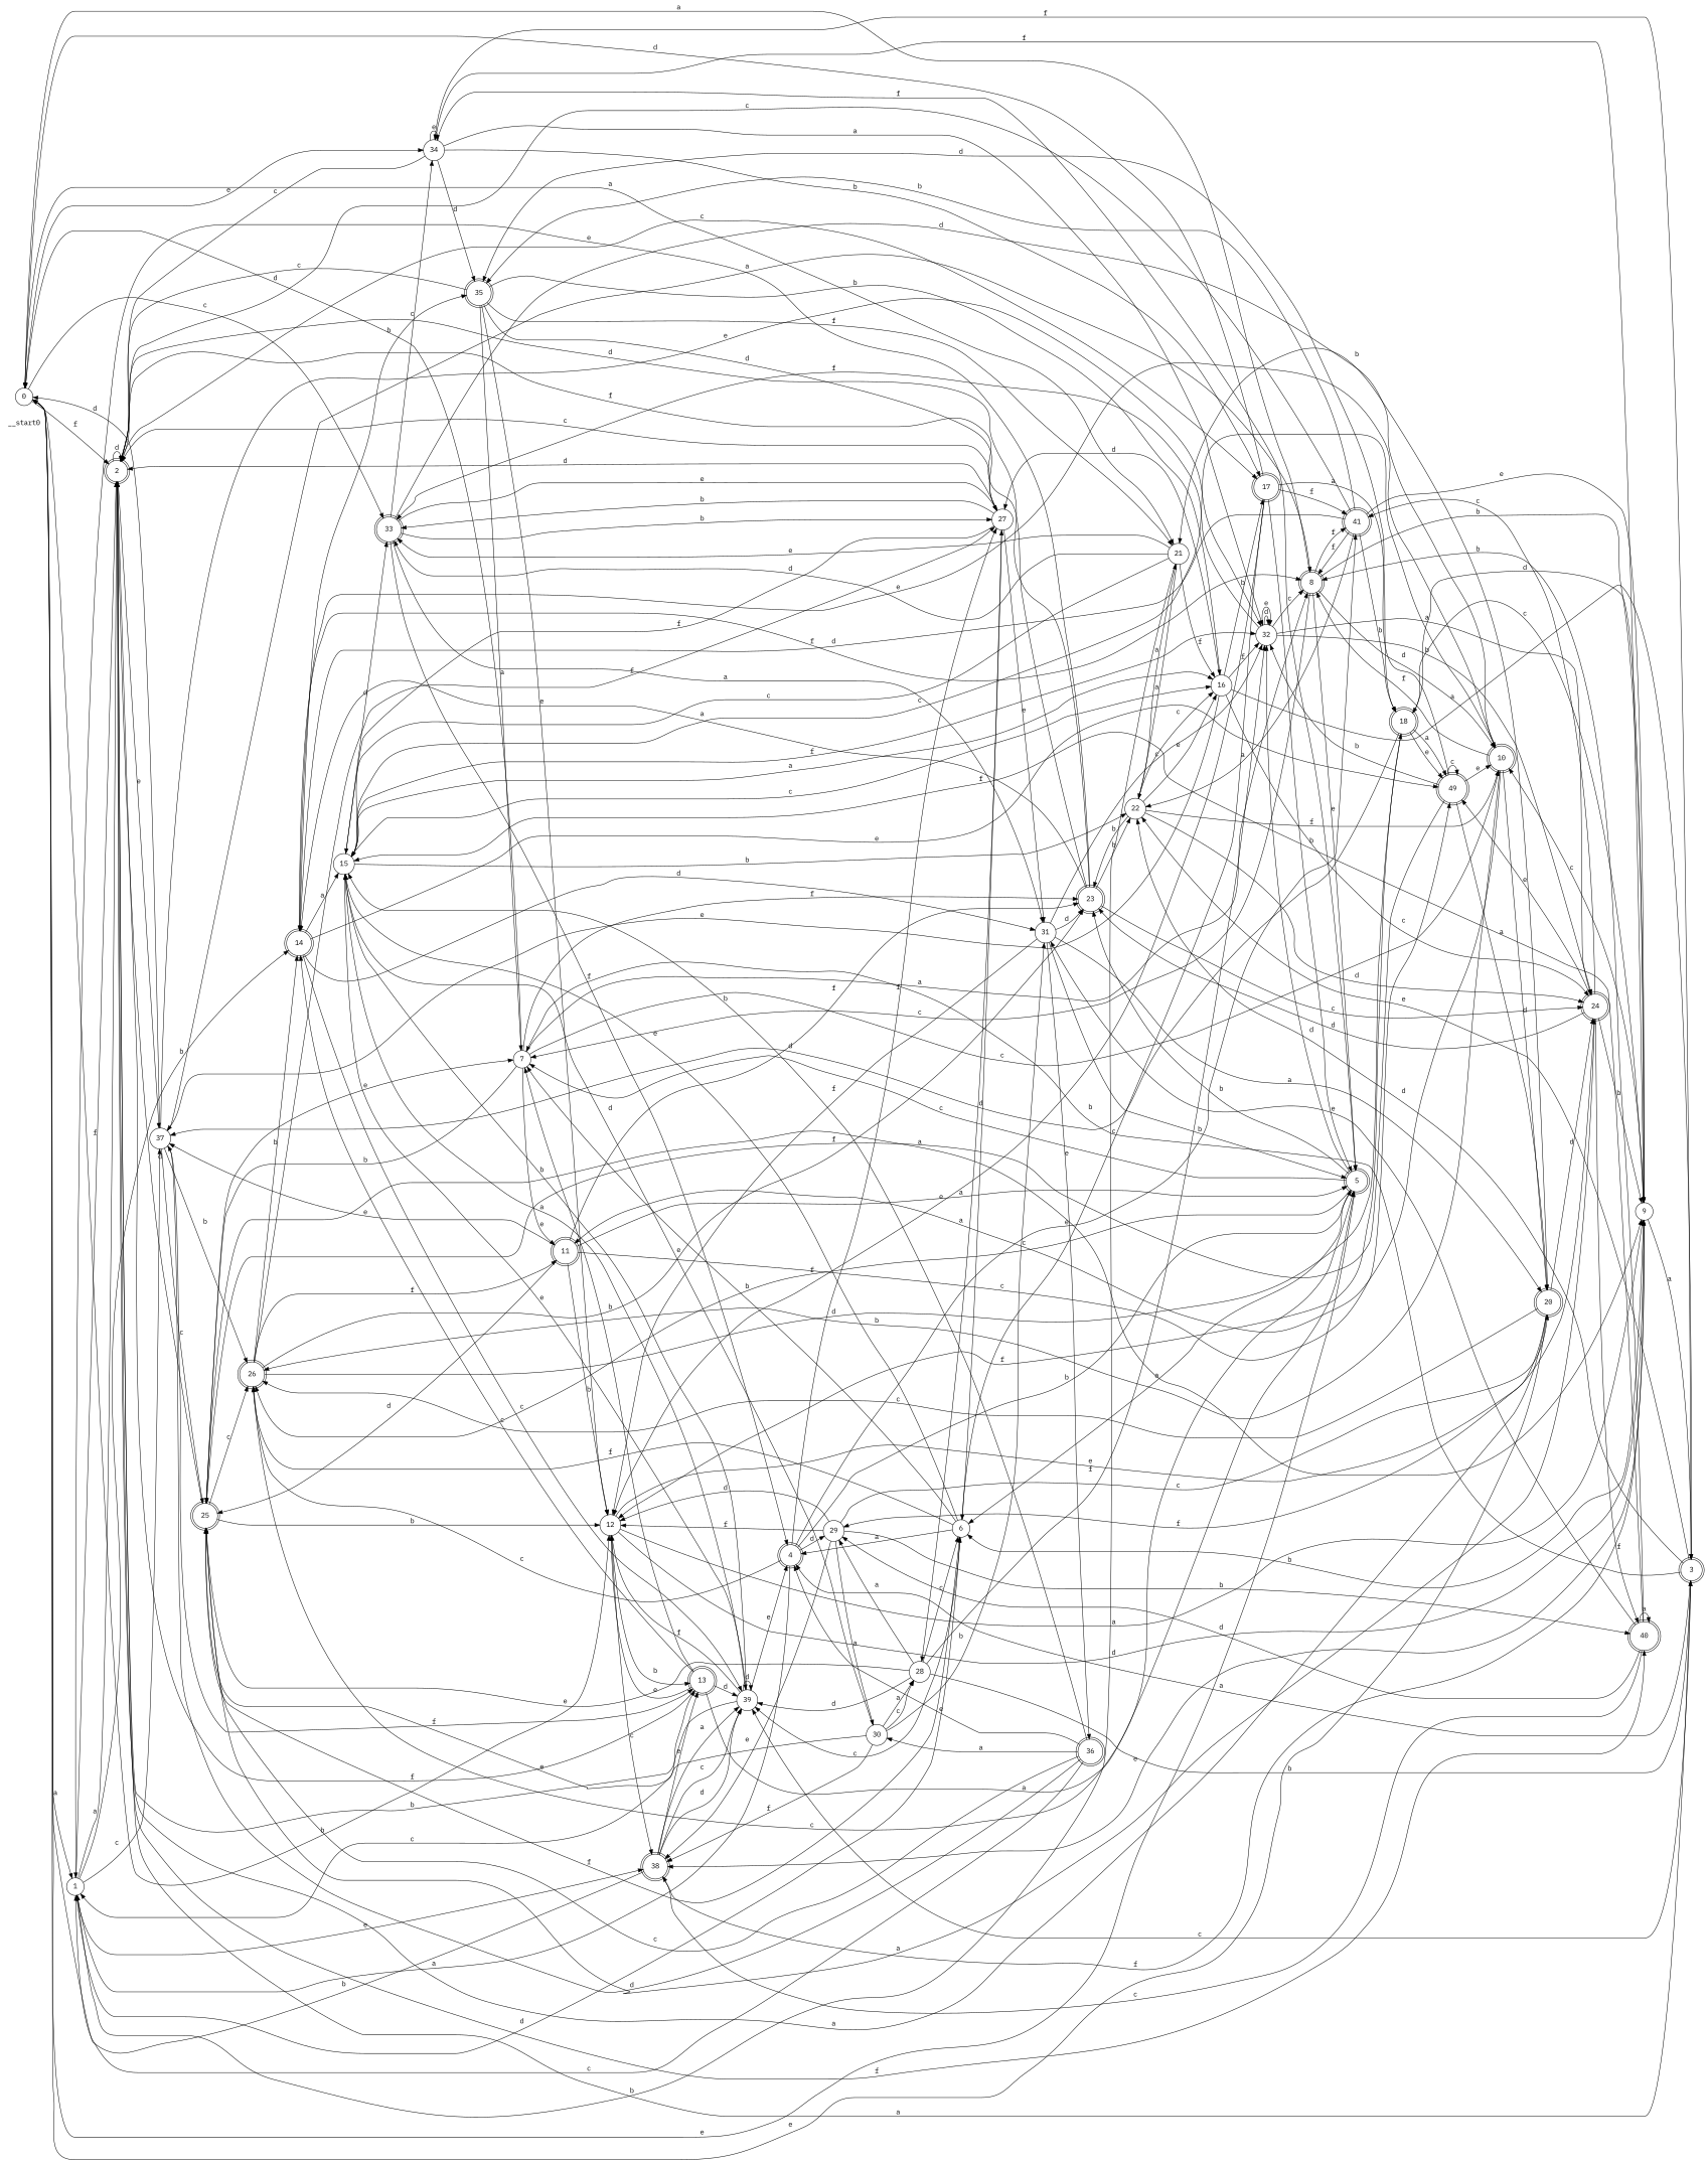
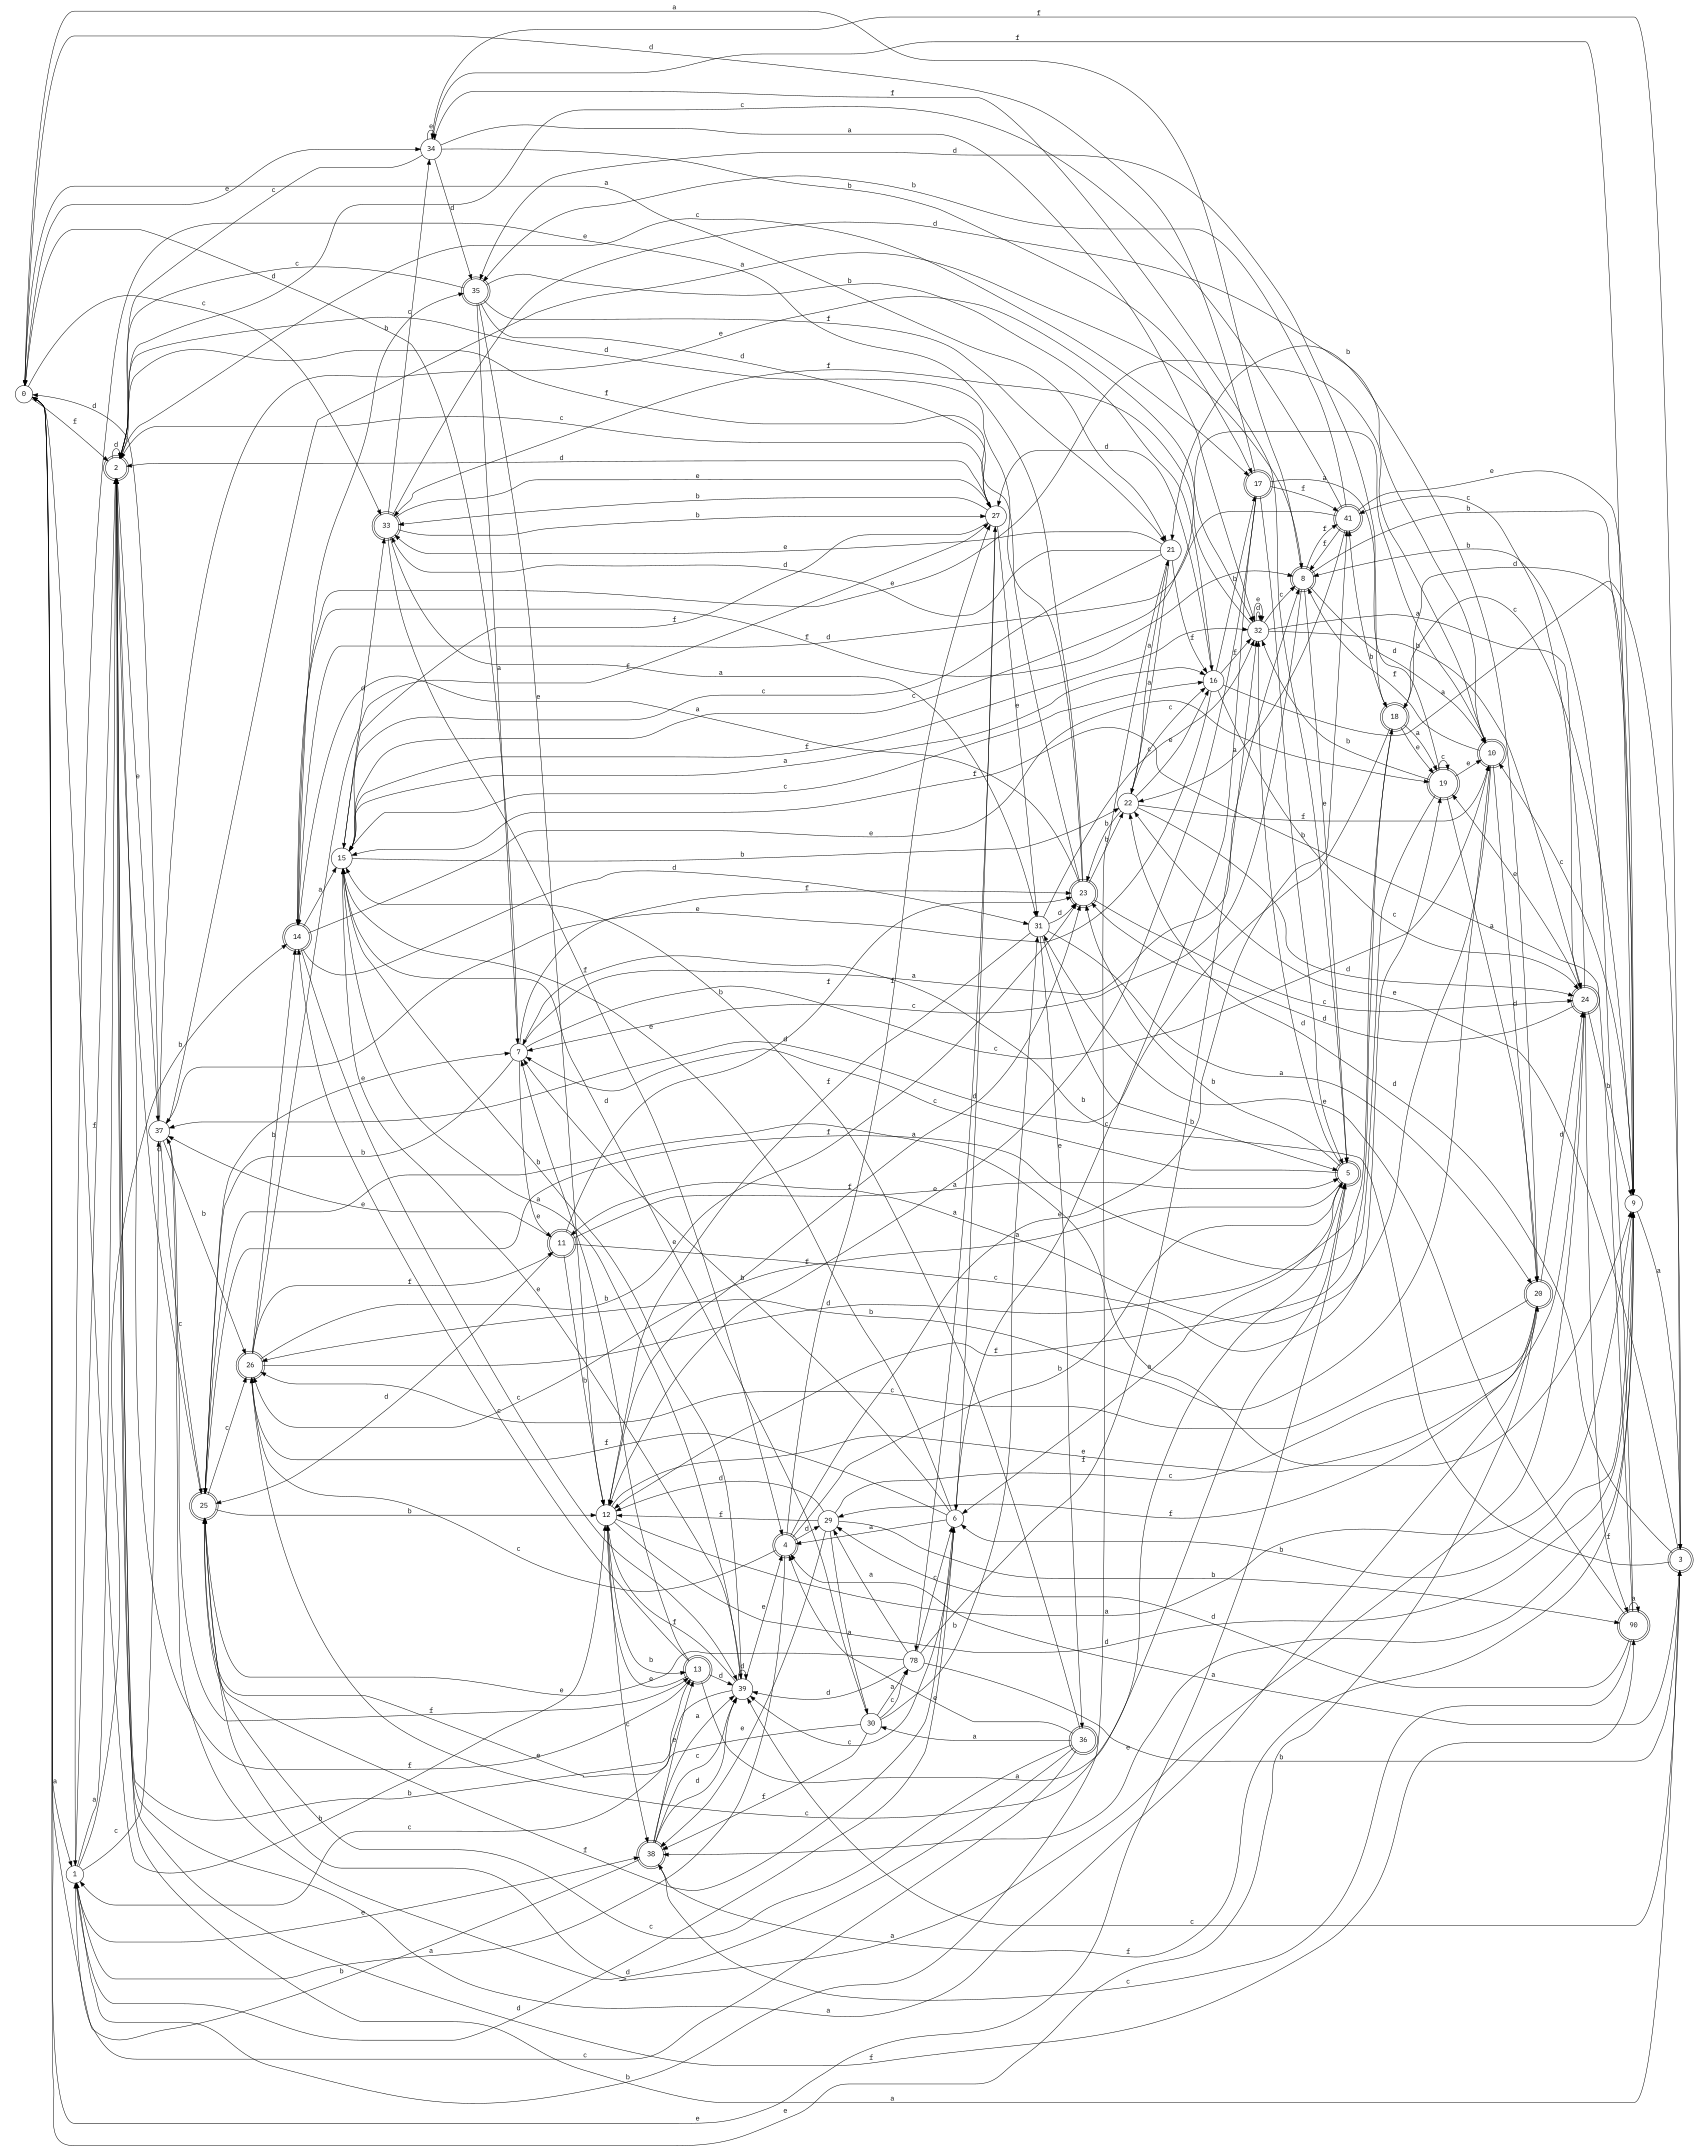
  digraph {
    fontname="IBM Plex Mono"
    rankdir=LR
    node [fontname="IBM Plex Mono" shape=doublecircle color=black fillcolor=white style="rounded,filled"]
    edge [fontname="IBM Plex Mono"]
-   __start0 [shape=none color="" fillcolor="" style=""]
    n2 [label=0 shape=circle style=filled]
    n3 [label=1 shape=circle style=filled]
    n4 [label=2]
    n5 [label=12 shape=circle style=filled]
    n6 [label=21 shape=circle style=filled]
    n7 [label=33]
    n8 [label=34 shape=circle style=filled]
    n9 [label=6 shape=circle style=filled]
    n10 [label=14]
    n11 [label=37 shape=circle style=filled]
    n12 [label=38]
    n13 [label=3]
    n14 [label=13]
    n15 [label=17]
-   n16 [label=40]
+   n16 [label=90]
    n17 [label=23]
    n18 [label=9 shape=circle style=filled]
    n19 [label=24]
    n20 [label=22 shape=circle style=filled]
    n21 [label=15 shape=circle style=filled]
    n22 [label=16 shape=circle style=filled]
    n23 [label=4]
    n24 [label=27 shape=circle style=filled]
    n25 [label=10]
    n26 [label=31 shape=circle style=filled]
    n27 [label=5]
    n28 [label=32 shape=circle style=filled]
    n29 [label=35]
    n30 [label=7 shape=circle style=filled]
    n31 [label=39 shape=circle style=filled]
    n32 [label=26]
    n33 [label=8]
-   n34 [label=49]
+   n34 [label=19]
    n35 [label=25]
    n36 [label=41]
    n37 [label=18]
    n38 [label=29 shape=circle style=filled]
    n39 [label=11]
-   n40 [label=28 shape=circle style=filled]
+   n40 [label=78 shape=circle style=filled]
    n41 [label=20]
    n42 [label=30 shape=circle style=filled]
    n43 [label=36]
    n2 -> n3 [label=a]
    n2 -> n4 [label=f]
    n2 -> n5 [label=b]
    n2 -> n6 [label=a]
    n2 -> n7 [label=c]
    n2 -> n8 [label=e]
    n3 -> n4 [label=a]
    n3 -> n4 [label=f]
    n3 -> n9 [label=d]
    n3 -> n10 [label=b]
    n3 -> n11 [label=c]
    n3 -> n12 [label=e]
    n4 -> n4 [label=d]
    n4 -> n11 [label=e]
    n4 -> n13 [label=a]
    n4 -> n14 [label=b]
    n4 -> n15 [label=c]
    n4 -> n16 [label=f]
    n5 -> n12 [label=c]
    n5 -> n14 [label=b]
+   n5 -> n17 [label=f]
    n5 -> n18 [label=a]
    n5 -> n18 [label=d]
    n5 -> n19 [label=e]
    n6 -> n3 [label=b]
    n6 -> n7 [label=d]
    n6 -> n7 [label=e]
    n6 -> n20 [label=a]
    n6 -> n21 [label=c]
    n6 -> n22 [label=f]
    n7 -> n8 [label=c]
    n7 -> n23 [label=f]
    n7 -> n24 [label=b]
    n7 -> n24 [label=e]
    n7 -> n25 [label=d]
    n7 -> n26 [label=a]
    n8 -> n4 [label=c]
    n8 -> n8 [label=e]
    n8 -> n15 [label=b]
    n8 -> n27 [label=f]
    n8 -> n28 [label=a]
    n8 -> n29 [label=d]
    n9 -> n21 [label=e]
    n9 -> n23 [label=a]
    n9 -> n24 [label=d]
    n9 -> n30 [label=b]
    n9 -> n31 [label=c]
    n9 -> n32 [label=f]
    n10 -> n21 [label=a]
    n10 -> n26 [label=d]
    n10 -> n29 [label=b]
    n10 -> n31 [label=c]
    n10 -> n33 [label=f]
    n10 -> n34 [label=e]
    n11 -> n2 [label=d]
    n11 -> n14 [label=f]
    n11 -> n28 [label=e]
    n11 -> n32 [label=b]
    n11 -> n33 [label=a]
    n11 -> n35 [label=c]
    n12 -> n2 [label=b]
    n12 -> n14 [label=e]
    n12 -> n18 [label=f]
    n12 -> n31 [label=a]
    n12 -> n31 [label=c]
    n12 -> n31 [label=d]
    n13 -> n8 [label=f]
    n13 -> n20 [label=d]
    n13 -> n20 [label=e]
    n13 -> n23 [label=a]
    n13 -> n30 [label=b]
    n13 -> n31 [label=c]
    n14 -> n4 [label=f]
    n14 -> n5 [label=e]
    n14 -> n10 [label=c]
    n14 -> n27 [label=a]
    n14 -> n30 [label=b]
    n14 -> n31 [label=d]
    n15 -> n2 [label=d]
    n15 -> n5 [label=e]
    n15 -> n9 [label=c]
    n15 -> n27 [label=b]
    n15 -> n36 [label=f]
    n15 -> n37 [label=a]
    n16 -> n12 [label=c]
    n16 -> n16 [label=a]
    n16 -> n21 [label=f]
    n16 -> n26 [label=e]
    n16 -> n33 [label=b]
    n16 -> n38 [label=d]
    n17 -> n3 [label=e]
    n17 -> n4 [label=d]
    n17 -> n4 [label=f]
    n17 -> n10 [label=a]
    n17 -> n19 [label=c]
    n17 -> n20 [label=b]
    n18 -> n8 [label=f]
    n18 -> n9 [label=b]
    n18 -> n12 [label=e]
    n18 -> n13 [label=a]
    n18 -> n25 [label=c]
    n18 -> n37 [label=d]
    n19 -> n16 [label=f]
    n19 -> n17 [label=d]
    n19 -> n18 [label=b]
    n19 -> n34 [label=e]
    n19 -> n35 [label=a]
    n19 -> n36 [label=c]
    n20 -> n6 [label=a]
    n20 -> n17 [label=b]
    n20 -> n19 [label=d]
    n20 -> n22 [label=c]
    n20 -> n22 [label=e]
    n20 -> n25 [label=f]
    n21 -> n7 [label=d]
    n21 -> n20 [label=b]
    n21 -> n22 [label=a]
    n21 -> n22 [label=c]
    n21 -> n28 [label=f]
    n21 -> n31 [label=e]
    n22 -> n11 [label=e]
    n22 -> n13 [label=a]
    n22 -> n15 [label=b]
    n22 -> n19 [label=c]
    n22 -> n24 [label=d]
    n22 -> n28 [label=f]
    n23 -> n3 [label=a]
    n23 -> n24 [label=f]
    n23 -> n27 [label=b]
    n23 -> n32 [label=c]
    n23 -> n36 [label=e]
    n23 -> n38 [label=d]
    n24 -> n4 [label=c]
    n24 -> n4 [label=d]
    n24 -> n7 [label=b]
    n24 -> n21 [label=f]
    n24 -> n26 [label=e]
    n24 -> n40 [label=a]
    n25 -> n10 [label=e]
    n25 -> n21 [label=c]
    n25 -> n32 [label=b]
    n25 -> n33 [label=f]
-   n25 -> n39 [label=c]
+   n25 -> n39 [label=a]
    n25 -> n41 [label=d]
    n26 -> n5 [label=f]
    n26 -> n17 [label=d]
    n26 -> n27 [label=b]
    n26 -> n28 [label=c]
    n26 -> n41 [label=a]
    n26 -> n43 [label=e]
    n27 -> n2 [label=e]
    n27 -> n9 [label=a]
    n27 -> n17 [label=b]
    n27 -> n28 [label=d]
    n27 -> n30 [label=c]
    n27 -> n32 [label=f]
    n28 -> n7 [label=f]
    n28 -> n19 [label=a]
    n28 -> n19 [label=b]
    n28 -> n28 [label=d]
    n28 -> n28 [label=e]
    n28 -> n33 [label=c]
    n29 -> n4 [label=c]
    n29 -> n5 [label=e]
    n29 -> n6 [label=f]
    n29 -> n22 [label=b]
    n29 -> n24 [label=d]
    n29 -> n30 [label=a]
    n30 -> n2 [label=d]
    n30 -> n17 [label=f]
    n30 -> n25 [label=c]
    n30 -> n33 [label=a]
    n30 -> n35 [label=b]
    n30 -> n39 [label=e]
    n31 -> n3 [label=c]
    n31 -> n5 [label=f]
    n31 -> n21 [label=a]
    n31 -> n21 [label=b]
    n31 -> n23 [label=e]
    n31 -> n31 [label=d]
    n32 -> n10 [label=b]
    n32 -> n17 [label=e]
    n32 -> n24 [label=f]
    n32 -> n27 [label=c]
    n32 -> n37 [label=d]
    n32 -> n39 [label=f]
    n33 -> n2 [label=a]
    n33 -> n18 [label=b]
    n33 -> n25 [label=d]
    n33 -> n27 [label=e]
    n33 -> n30 [label=c]
    n33 -> n36 [label=f]
    n34 -> n25 [label=e]
    n34 -> n28 [label=b]
    n34 -> n29 [label=d]
    n34 -> n34 [label=c]
    n34 -> n35 [label=f]
    n34 -> n41 [label=a]
    n35 -> n4 [label=d]
    n35 -> n5 [label=b]
    n35 -> n9 [label=f]
    n35 -> n18 [label=a]
    n35 -> n30 [label=e]
    n35 -> n32 [label=c]
    n36 -> n4 [label=c]
    n36 -> n10 [label=d]
    n36 -> n18 [label=e]
    n36 -> n20 [label=a]
    n36 -> n29 [label=b]
    n36 -> n33 [label=f]
    n37 -> n5 [label=f]
    n37 -> n11 [label=d]
    n37 -> n18 [label=c]
    n37 -> n34 [label=a]
    n37 -> n34 [label=e]
-   n36 -> n37 [label=b]
+   n37 -> n36 [label=b]
    n38 -> n5 [label=d]
    n38 -> n5 [label=f]
    n38 -> n12 [label=e]
    n38 -> n16 [label=b]
    n38 -> n41 [label=c]
    n38 -> n42 [label=a]
    n39 -> n5 [label=b]
    n39 -> n11 [label=e]
    n39 -> n17 [label=f]
    n39 -> n27 [label=a]
    n39 -> n34 [label=c]
    n39 -> n35 [label=d]
    n40 -> n9 [label=c]
    n40 -> n13 [label=b]
    n40 -> n28 [label=f]
    n40 -> n31 [label=d]
    n40 -> n35 [label=e]
    n40 -> n38 [label=a]
    n41 -> n2 [label=e]
    n41 -> n4 [label=a]
    n41 -> n6 [label=b]
    n41 -> n19 [label=d]
    n41 -> n32 [label=c]
    n41 -> n38 [label=f]
    n42 -> n12 [label=f]
    n42 -> n21 [label=d]
    n42 -> n26 [label=b]
    n42 -> n35 [label=e]
    n42 -> n40 [label=a]
    n42 -> n40 [label=c]
    n43 -> n3 [label=c]
    n43 -> n11 [label=d]
    n43 -> n21 [label=b]
    n43 -> n23 [label=e]
    n43 -> n35 [label=c]
    n43 -> n42 [label=a]
  }
